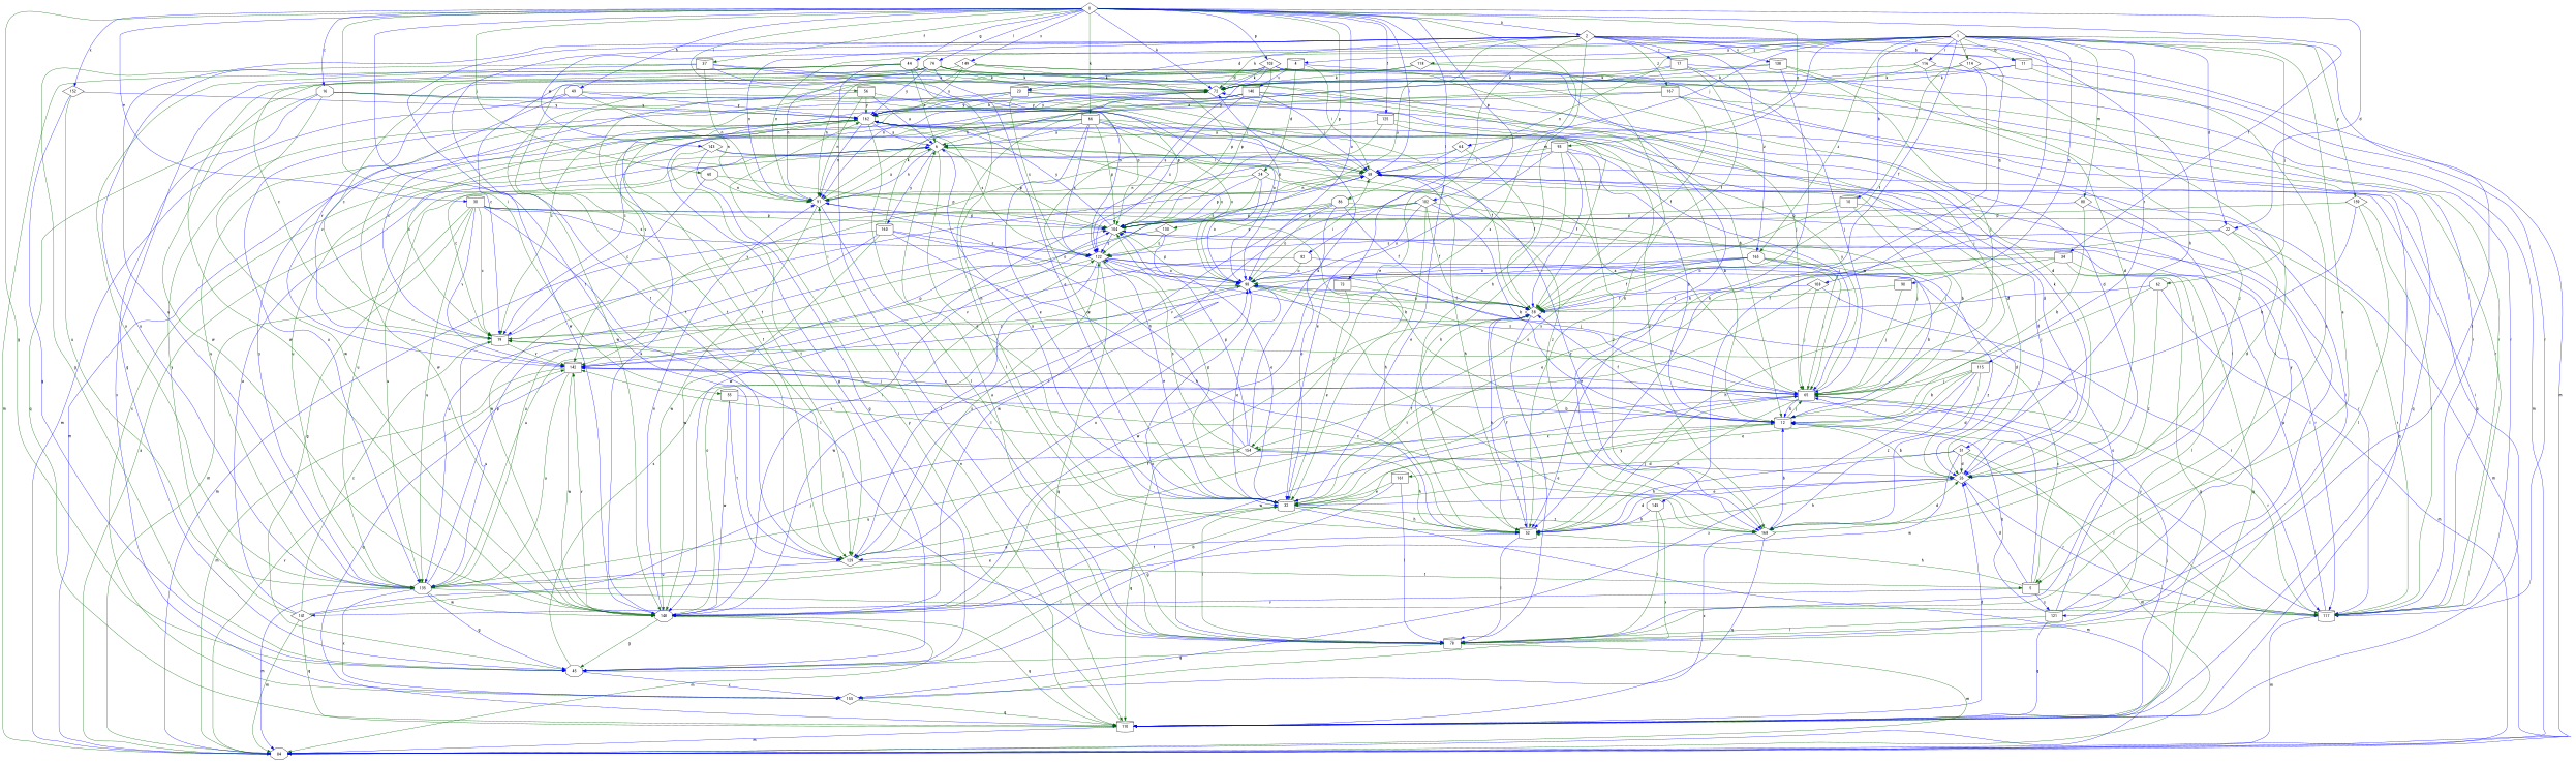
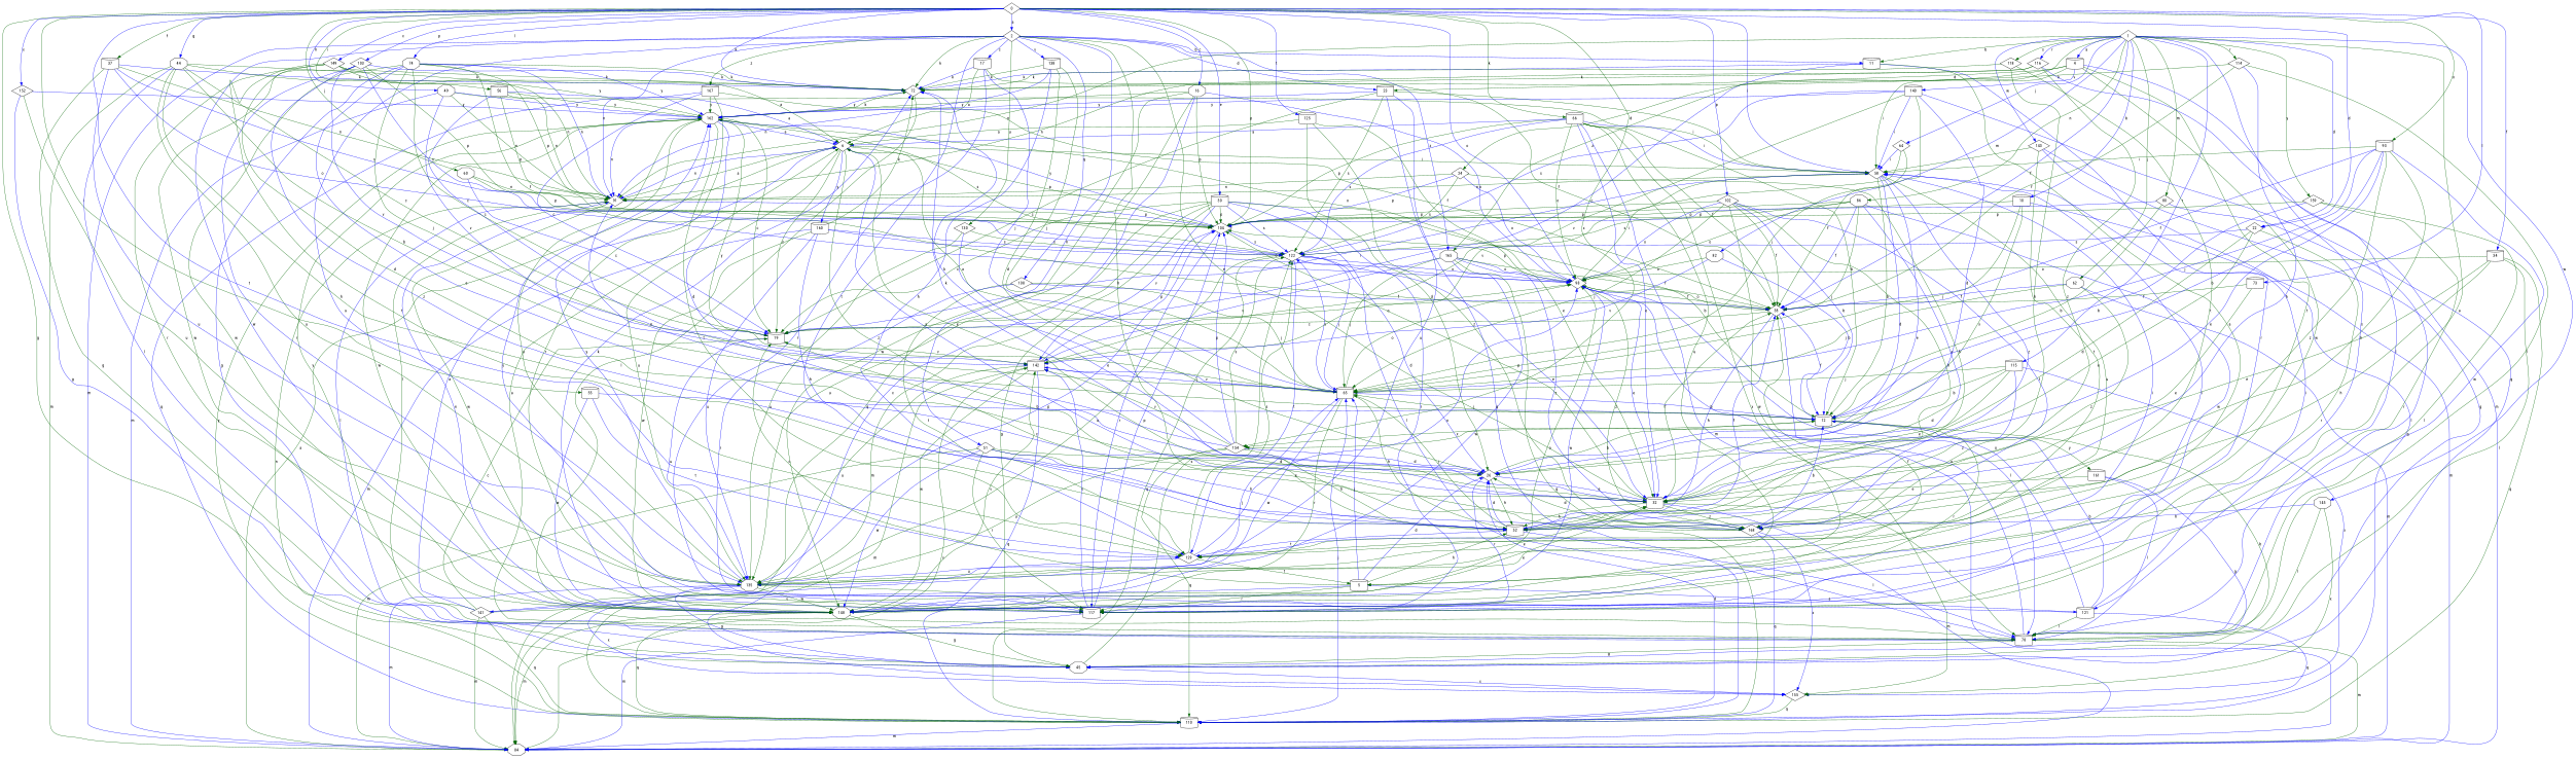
  strict digraph {
    fontname="Roboto Condensed"
    node [fontname="Roboto Condensed" shape=diamond]
    edge [color=darkgreen fontname="Roboto Condensed"]
    0
    2
    16 [shape=octagon]
    22
    30 [shape=cylinder]
    34 [shape=cylinder]
    37 [shape=cylinder]
    44 [shape=octagon]
    45 [shape=octagon]
    49 [shape=octagon]
    55 [shape=cylinder]
    56 [shape=cylinder]
    58
    60 [shape=octagon]
    66 [shape=cylinder]
    72
    73 [shape=cylinder]
    74 [shape=octagon]
    93 [shape=cylinder]
    98
    102
    103
    104
    125 [shape=cylinder]
    129
    149
    152
    154
    11 [shape=cylinder]
    91
    165 [shape=octagon]
    17 [shape=cylinder]
    23 [shape=cylinder]
    32 [shape=cylinder]
    51
    52 [shape=cylinder]
    84 [shape=octagon]
    108
    130
    135 [shape=octagon]
    138 [shape=cylinder]
    148 [shape=octagon]
    167 [shape=cylinder]
    110 [shape=cylinder]
    155
    162 [shape=octagon]
    26
    117 [shape=cylinder]
    122
    78 [shape=cylinder]
    19 [shape=cylinder]
    12 [shape=cylinder]
    142 [shape=cylinder]
    6
    168
    38
    65 [shape=cylinder]
    5 [shape=cylinder]
    1
    4 [shape=cylinder]
    10 [shape=cylinder]
    62 [shape=octagon]
    64
    80
    82 [shape=octagon]
    86 [shape=octagon]
-   90 [shape=cylinder]
    114
    115 [shape=cylinder]
    116
    118
    121 [shape=cylinder]
    143
    145 [shape=octagon]
    159
    24
    140 [shape=cylinder]
    141
    160 [shape=cylinder]
    161 [shape=cylinder]
    0 -> 2 [color=blue label=a]
    0 -> 16 [color=blue label=c]
    0 -> 22 [color=blue label=d]
    0 -> 30 [color=blue label=e]
    0 -> 34 [color=blue label=f]
    0 -> 37 [label=f]
    0 -> 44 [color=blue label=g]
    0 -> 45 [label=g]
    0 -> 49 [color=blue label=h]
    0 -> 55 [label=i]
    0 -> 56 [label=i]
    0 -> 58 [color=blue label=i]
    0 -> 60 [label=j]
    0 -> 66 [label=k]
    0 -> 72 [color=blue label=k]
    0 -> 73 [color=blue label=l]
    0 -> 74 [color=blue label=l]
    0 -> 93 [label=o]
    0 -> 98 [color=blue label=o]
    0 -> 102 [color=blue label=p]
    0 -> 103 [color=blue label=p]
    0 -> 104 [label=p]
    0 -> 125 [color=blue label=t]
    0 -> 129 [color=blue label=t]
    0 -> 149 [color=blue label=x]
    0 -> 152 [color=blue label=x]
    0 -> 154 [label=x]
    2 -> 72 [label=k]
    2 -> 129 [color=blue label=t]
    2 -> 11 [color=blue label=b]
    2 -> 91 [color=blue label=n]
    2 -> 165 [color=blue label=z]
    2 -> 17 [color=blue label=c]
    2 -> 23 [color=blue label=d]
    2 -> 32 [label=e]
    2 -> 51 [color=blue label=h]
    2 -> 52 [label=h]
    2 -> 84 [color=blue label=m]
    2 -> 108 [color=blue label=q]
    2 -> 130 [label=u]
    2 -> 135 [color=blue label=u]
    2 -> 138 [color=blue label=v]
    2 -> 148 [color=blue label=w]
    2 -> 167 [label=z]
    16 -> 98 [color=blue label=o]
    16 -> 104 [label=p]
    16 -> 148 [label=w]
    16 -> 110 [label=q]
    16 -> 155 [color=blue label=x]
    16 -> 162 [label=y]
    22 -> 32 [label=e]
    22 -> 26 [label=d]
    22 -> 117 [label=r]
    22 -> 122 [color=blue label=s]
    30 -> 45 [label=g]
    30 -> 104 [label=p]
    30 -> 84 [label=m]
    30 -> 135 [label=u]
    30 -> 117 [color=blue label=r]
    30 -> 122 [color=blue label=s]
    30 -> 78 [color=blue label=l]
    30 -> 19 [label=c]
    30 -> 12 [label=b]
    30 -> 142 [color=blue label=v]
    34 -> 98 [label=o]
    34 -> 32 [label=e]
    34 -> 52 [label=h]
    34 -> 110 [label=q]
    34 -> 78 [label=l]
    37 -> 45 [label=g]
    37 -> 72 [color=blue label=k]
    37 -> 98 [color=blue label=o]
    37 -> 91 [label=n]
    37 -> 135 [color=blue label=u]
    37 -> 122 [color=blue label=s]
    44 -> 72 [label=k]
    44 -> 52 [label=h]
    44 -> 84 [label=m]
    44 -> 135 [label=u]
    44 -> 78 [color=blue label=l]
    44 -> 19 [label=c]
    44 -> 12 [label=b]
    44 -> 6 [label=a]
    45 -> 155 [color=blue label=x]
    45 -> 122 [label=s]
    45 -> 12 [label=b]
    49 -> 58 [label=i]
    49 -> 91 [label=n]
    49 -> 84 [color=blue label=m]
    49 -> 162 [color=blue label=y]
    49 -> 142 [color=blue label=v]
    55 -> 129 [color=blue label=t]
    55 -> 148 [color=blue label=w]
    55 -> 12 [color=blue label=b]
    56 -> 104 [label=p]
    56 -> 91 [label=n]
    56 -> 162 [label=y]
    56 -> 19 [color=blue label=c]
    56 -> 6 [color=blue label=a]
    58 -> 91 [label=n]
    58 -> 32 [color=blue label=e]
    58 -> 135 [label=u]
    58 -> 26 [color=blue label=d]
    58 -> 12 [label=b]
    58 -> 168 [color=blue label=z]
    60 -> 104 [label=p]
    60 -> 91 [label=n]
    60 -> 19 [color=blue label=c]
    66 -> 58 [color=blue label=i]
    66 -> 98 [label=o]
    66 -> 104 [label=p]
    66 -> 32 [color=blue label=e]
    66 -> 84 [color=blue label=m]
    66 -> 135 [label=u]
    66 -> 155 [label=x]
    66 -> 122 [color=blue label=s]
    66 -> 12 [label=b]
    66 -> 6 [color=blue label=a]
    66 -> 38 [label=f]
    72 -> 162 [color=blue label=y]
    72 -> 78 [label=l]
    73 -> 32 [label=e]
    73 -> 38 [label=f]
    74 -> 45 [color=blue label=g]
    74 -> 72 [label=k]
    74 -> 104 [label=p]
    74 -> 91 [color=blue label=n]
    74 -> 32 [color=blue label=e]
    74 -> 148 [label=w]
    74 -> 162 [color=blue label=y]
    74 -> 19 [label=c]
    74 -> 38 [label=f]
    74 -> 65 [label=j]
    93 -> 58 [label=i]
    93 -> 32 [color=blue label=e]
    93 -> 52 [label=h]
    93 -> 148 [color=blue label=w]
    93 -> 12 [color=blue label=b]
    93 -> 168 [label=z]
    93 -> 38 [color=blue label=f]
    93 -> 65 [color=blue label=j]
    98 -> 58 [label=i]
    98 -> 104 [label=p]
    98 -> 32 [color=blue label=e]
    98 -> 148 [color=blue label=w]
    98 -> 168 [label=z]
    98 -> 38 [label=f]
    102 -> 98 [color=blue label=o]
    102 -> 104 [label=p]
    102 -> 129 [color=blue label=t]
    102 -> 52 [label=h]
    102 -> 148 [label=w]
    102 -> 12 [color=blue label=b]
    102 -> 38 [label=f]
    102 -> 65 [label=j]
    103 -> 72 [color=blue label=k]
    103 -> 104 [label=p]
    103 -> 148 [label=w]
    103 -> 117 [color=blue label=r]
    103 -> 122 [color=blue label=s]
    103 -> 142 [color=blue label=v]
    103 -> 168 [color=blue label=z]
    104 -> 162 [color=blue label=y]
    104 -> 117 [color=blue label=r]
    104 -> 122 [color=blue label=s]
    125 -> 32 [label=e]
    125 -> 26 [label=d]
    125 -> 6 [label=a]
    125 -> 168 [label=z]
    129 -> 98 [color=blue label=o]
    129 -> 135 [color=blue label=u]
    129 -> 122 [label=s]
    129 -> 5 [label=t]
    149 -> 72 [label=k]
    149 -> 129 [label=t]
    149 -> 91 [label=n]
    149 -> 162 [label=y]
    149 -> 26 [label=d]
    149 -> 117 [label=r]
    152 -> 45 [color=blue label=g]
    152 -> 135 [label=u]
    152 -> 162 [color=blue label=y]
    154 -> 72 [color=blue label=k]
    154 -> 104 [color=blue label=p]
    154 -> 91 [color=blue label=n]
    154 -> 52 [label=h]
    154 -> 135 [label=u]
    154 -> 110 [label=q]
    154 -> 26 [color=blue label=d]
    154 -> 122 [label=s]
    154 -> 142 [label=v]
    11 -> 72 [color=blue label=k]
    11 -> 117 [color=blue label=r]
    11 -> 19 [color=blue label=c]
    11 -> 5 [label=a]
    91 -> 104 [color=blue label=p]
    91 -> 148 [label=w]
    91 -> 78 [color=blue label=l]
    91 -> 6 [label=a]
    165 -> 98 [color=blue label=o]
    165 -> 148 [color=blue label=w]
    165 -> 110 [label=q]
    165 -> 142 [color=blue label=v]
    165 -> 168 [color=blue label=z]
    165 -> 38 [label=f]
    165 -> 65 [label=j]
    17 -> 72 [color=blue label=k]
    17 -> 117 [color=blue label=r]
    17 -> 6 [label=a]
    17 -> 38 [label=f]
    17 -> 65 [color=blue label=j]
    23 -> 58 [label=i]
    23 -> 135 [color=blue label=u]
    23 -> 110 [color=blue label=q]
    23 -> 162 [color=blue label=y]
    23 -> 122 [label=s]
    23 -> 19 [label=c]
    32 -> 104 [label=p]
    32 -> 52 [label=h]
    32 -> 84 [color=blue label=m]
    32 -> 78 [label=l]
    32 -> 6 [color=blue label=a]
    32 -> 168 [label=z]
    32 -> 38 [label=f]
    51 -> 32 [label=e]
    51 -> 52 [color=blue label=h]
    51 -> 84 [label=m]
    51 -> 148 [color=blue label=w]
    51 -> 26 [label=d]
    51 -> 117 [label=r]
    52 -> 129 [color=blue label=t]
    52 -> 26 [color=blue label=d]
    52 -> 78 [color=blue label=l]
    52 -> 38 [color=blue label=f]
    52 -> 65 [label=j]
    84 -> 142 [label=v]
    84 -> 6 [label=a]
    108 -> 129 [label=t]
    108 -> 117 [color=blue label=r]
    108 -> 38 [color=blue label=f]
    108 -> 65 [label=j]
    130 -> 32 [color=blue label=e]
    130 -> 135 [label=u]
    130 -> 122 [label=s]
    135 -> 45 [color=blue label=g]
    135 -> 104 [color=blue label=p]
    135 -> 32 [label=e]
    135 -> 84 [color=blue label=m]
    135 -> 148 [label=w]
    135 -> 155 [color=blue label=x]
    135 -> 162 [color=blue label=y]
    135 -> 117 [label=r]
    138 -> 72 [label=k]
    138 -> 91 [color=blue label=n]
    138 -> 52 [color=blue label=h]
    138 -> 26 [label=d]
    138 -> 65 [label=j]
    148 -> 45 [label=g]
    148 -> 58 [color=blue label=i]
    148 -> 72 [color=blue label=k]
    148 -> 98 [label=o]
    148 -> 91 [color=blue label=n]
    148 -> 84 [label=m]
    148 -> 110 [label=q]
    148 -> 142 [label=v]
    148 -> 38 [label=f]
    167 -> 110 [color=blue label=q]
    167 -> 162 [label=y]
    167 -> 117 [label=r]
    167 -> 19 [color=blue label=c]
    167 -> 38 [label=f]
    110 -> 91 [label=n]
    110 -> 84 [color=blue label=m]
    110 -> 162 [label=y]
    110 -> 26 [color=blue label=d]
    110 -> 65 [color=blue label=j]
    155 -> 110 [label=q]
    162 -> 72 [label=k]
    162 -> 98 [label=o]
    162 -> 129 [label=t]
    162 -> 91 [color=blue label=n]
    162 -> 135 [label=u]
    162 -> 148 [label=w]
    162 -> 26 [color=blue label=d]
    162 -> 122 [label=s]
    162 -> 78 [label=l]
    162 -> 19 [label=c]
    162 -> 6 [color=blue label=a]
    26 -> 72 [color=blue label=k]
    26 -> 32 [color=blue label=e]
    26 -> 52 [label=h]
    26 -> 117 [color=blue label=r]
    26 -> 12 [label=b]
    117 -> 58 [color=blue label=i]
    117 -> 104 [color=blue label=p]
    117 -> 84 [color=blue label=m]
    117 -> 142 [color=blue label=v]
    122 -> 98 [color=blue label=o]
    122 -> 129 [color=blue label=t]
    122 -> 32 [color=blue label=e]
    122 -> 135 [label=u]
    122 -> 110 [label=q]
    122 -> 26 [color=blue label=d]
    122 -> 65 [color=blue label=j]
    78 -> 45 [label=g]
    78 -> 98 [color=blue label=o]
    78 -> 84 [label=m]
    78 -> 6 [label=a]
    19 -> 58 [color=blue label=i]
    19 -> 98 [label=o]
    19 -> 135 [color=blue label=u]
    19 -> 142 [label=v]
    12 -> 154 [label=x]
    12 -> 117 [label=r]
    12 -> 38 [color=blue label=f]
    12 -> 65 [label=j]
    12 -> 161 [label=y]
    142 -> 104 [color=blue label=p]
    142 -> 84 [label=m]
    142 -> 135 [label=u]
    142 -> 148 [label=w]
    142 -> 110 [color=blue label=q]
    142 -> 65 [color=blue label=j]
    6 -> 58 [label=i]
    6 -> 104 [label=p]
    6 -> 91 [color=blue label=n]
    6 -> 32 [label=e]
    6 -> 135 [label=u]
    6 -> 19 [label=c]
    6 -> 168 [label=z]
    6 -> 160 [color=blue label=y]
    168 -> 110 [color=blue label=q]
    168 -> 155 [color=blue label=x]
    168 -> 26 [label=d]
    168 -> 19 [label=c]
    168 -> 12 [color=blue label=b]
    38 -> 98 [label=o]
    38 -> 52 [color=blue label=h]
    38 -> 78 [color=blue label=l]
    38 -> 19 [label=c]
    65 -> 98 [label=o]
    65 -> 52 [label=h]
    65 -> 148 [color=blue label=w]
    65 -> 162 [label=y]
    65 -> 117 [label=r]
    65 -> 122 [color=blue label=s]
    65 -> 12 [color=blue label=b]
    65 -> 142 [color=blue label=v]
    65 -> 6 [label=a]
    5 -> 52 [label=h]
    5 -> 26 [color=blue label=d]
    5 -> 117 [label=r]
    5 -> 19 [label=c]
    5 -> 65 [color=blue label=j]
    5 -> 121 [color=blue label=s]
    5 -> 141 [color=blue label=v]
    1 -> 22 [color=blue label=d]
    1 -> 11 [label=b]
    1 -> 91 [label=n]
    1 -> 165 [label=z]
    1 -> 38 [color=blue label=f]
    1 -> 5 [label=a]
    1 -> 4 [color=blue label=a]
    1 -> 10 [color=blue label=b]
    1 -> 62 [label=j]
    1 -> 64 [color=blue label=j]
    1 -> 80 [label=m]
    1 -> 82 [color=blue label=m]
    1 -> 86 [label=n]
-   1 -> 90 [color=blue label=n]
    1 -> 114 [label=r]
    1 -> 115 [color=blue label=r]
    1 -> 116 [color=blue label=r]
    1 -> 118 [label=s]
    1 -> 121 [color=blue label=s]
    1 -> 143 [color=blue label=w]
    1 -> 145 [color=blue label=w]
    1 -> 159 [label=y]
    4 -> 58 [label=i]
    4 -> 129 [label=t]
    4 -> 23 [label=d]
    4 -> 148 [label=w]
    4 -> 78 [color=blue label=l]
    4 -> 24 [label=d]
    4 -> 140 [color=blue label=v]
    10 -> 104 [label=p]
    10 -> 154 [label=x]
    10 -> 84 [color=blue label=m]
    10 -> 65 [label=j]
    62 -> 84 [color=blue label=m]
    62 -> 168 [label=z]
    62 -> 38 [color=blue label=f]
    62 -> 65 [label=j]
    64 -> 58 [color=blue label=i]
    64 -> 142 [label=v]
    64 -> 38 [label=f]
    80 -> 104 [color=blue label=p]
    80 -> 78 [color=blue label=l]
    80 -> 12 [label=b]
    82 -> 98 [label=o]
    82 -> 12 [color=blue label=b]
    82 -> 142 [color=blue label=v]
    86 -> 98 [label=o]
    86 -> 104 [label=p]
    86 -> 32 [color=blue label=e]
    86 -> 148 [color=blue label=w]
    86 -> 122 [label=s]
    86 -> 38 [color=blue label=f]
    86 -> 65 [label=j]
-   90 -> 38 [label=f]
-   90 -> 65 [label=j]
    114 -> 72 [label=k]
    114 -> 52 [color=blue label=h]
    114 -> 78 [label=l]
    114 -> 38 [label=f]
    115 -> 32 [label=e]
    115 -> 155 [color=blue label=x]
    115 -> 26 [label=d]
    115 -> 12 [label=b]
    115 -> 168 [color=blue label=z]
    115 -> 65 [label=j]
    116 -> 72 [label=k]
    116 -> 91 [label=n]
    116 -> 84 [color=blue label=m]
    116 -> 168 [label=z]
    118 -> 72 [label=k]
    118 -> 129 [label=t]
    118 -> 52 [label=h]
    121 -> 58 [color=blue label=i]
    121 -> 98 [color=blue label=o]
    121 -> 110 [color=blue label=q]
    121 -> 162 [color=blue label=y]
    121 -> 78 [label=l]
    121 -> 12 [color=blue label=b]
    143 -> 45 [color=blue label=g]
    143 -> 58 [label=i]
    143 -> 129 [label=t]
    143 -> 110 [color=blue label=q]
    145 -> 52 [color=blue label=h]
    145 -> 155 [label=x]
    145 -> 78 [label=l]
    159 -> 104 [label=p]
    159 -> 117 [label=r]
    159 -> 78 [label=l]
    159 -> 12 [color=blue label=b]
    24 -> 98 [color=blue label=o]
    24 -> 104 [color=blue label=p]
    24 -> 91 [label=n]
    24 -> 52 [label=h]
    24 -> 122 [label=s]
    140 -> 45 [color=blue label=g]
    140 -> 58 [color=blue label=i]
    140 -> 162 [color=blue label=y]
    140 -> 26 [color=blue label=d]
    140 -> 122 [color=blue label=s]
    140 -> 142 [label=v]
    140 -> 65 [label=j]
    141 -> 32 [label=e]
    141 -> 84 [label=m]
    141 -> 110 [label=q]
    141 -> 162 [label=y]
    141 -> 19 [label=c]
    141 -> 6 [color=blue label=a]
    141 -> 65 [color=blue label=j]
    160 -> 72 [label=k]
    160 -> 98 [color=blue label=o]
    160 -> 52 [color=blue label=h]
    160 -> 84 [color=blue label=m]
    160 -> 135 [color=blue label=u]
    160 -> 148 [label=w]
    160 -> 122 [color=blue label=s]
    161 -> 45 [color=blue label=g]
    161 -> 32 [label=e]
    161 -> 78 [color=blue label=l]
  }
